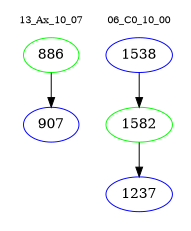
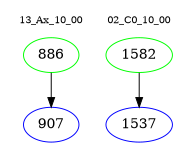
  digraph {
    node [color=blue]
    edge [color=black]
    n1 [color=green label=886]
    n2 [label=907]
-   n3 [label=1538]
    n4 [color=green label=1582]
-   n5 [label=1237]
+   n5 [label=1537]
    subgraph cluster_1 {
      color=white
      fontsize=10
-     label="13_Ax_10_07"
+     label="13_Ax_10_00"
      n1
      n2
    }
    subgraph cluster_2 {
      color=white
      fontsize=10
-     label="06_C0_10_00"
-     n3
+     label="02_C0_10_00"
      n4
      n5
    }
    n1 -> n2
-   n3 -> n4
    n4 -> n5
  }
